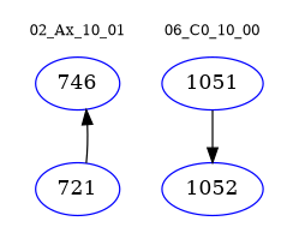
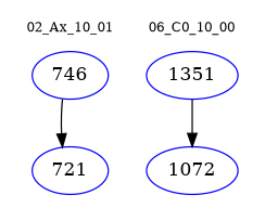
  digraph {
    node [color=blue]
    edge [color=black]
    n1 [label=746]
    n2 [label=721]
-   n3 [label=1051]
-   n4 [label=1052]
+   n3 [label=1351]
+   n4 [label=1072]
    subgraph cluster_1 {
      color=white
      fontsize=10
      label="02_Ax_10_01"
      n1
      n2
    }
    subgraph cluster_2 {
      color=white
      fontsize=10
      label="06_C0_10_00"
      n3
      n4
    }
-   n2 -> n1
+   n1 -> n2
    n3 -> n4
  }
